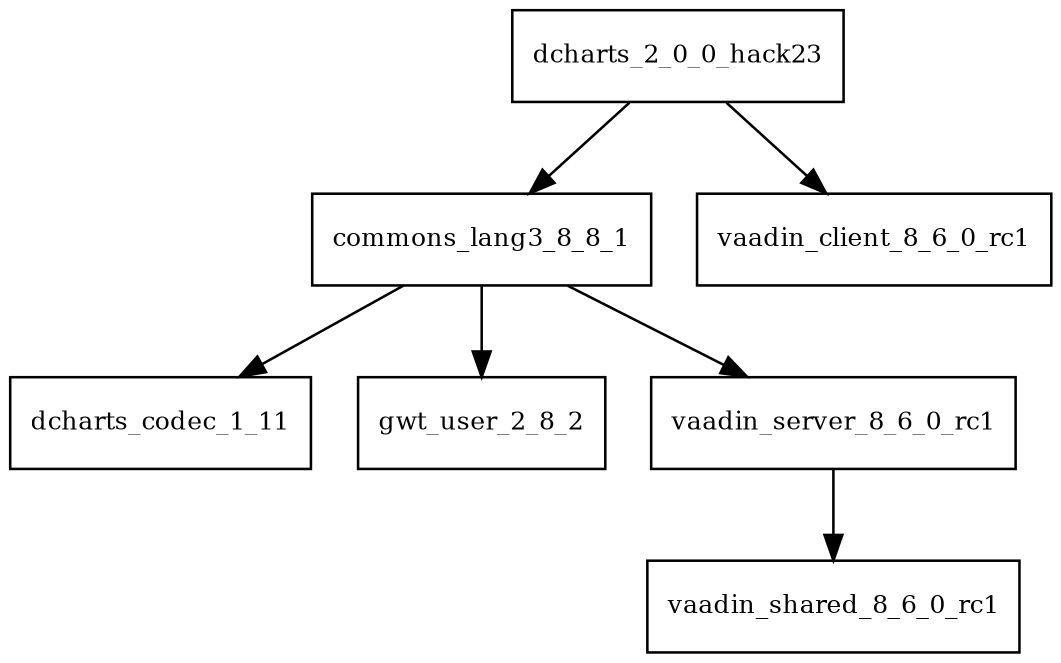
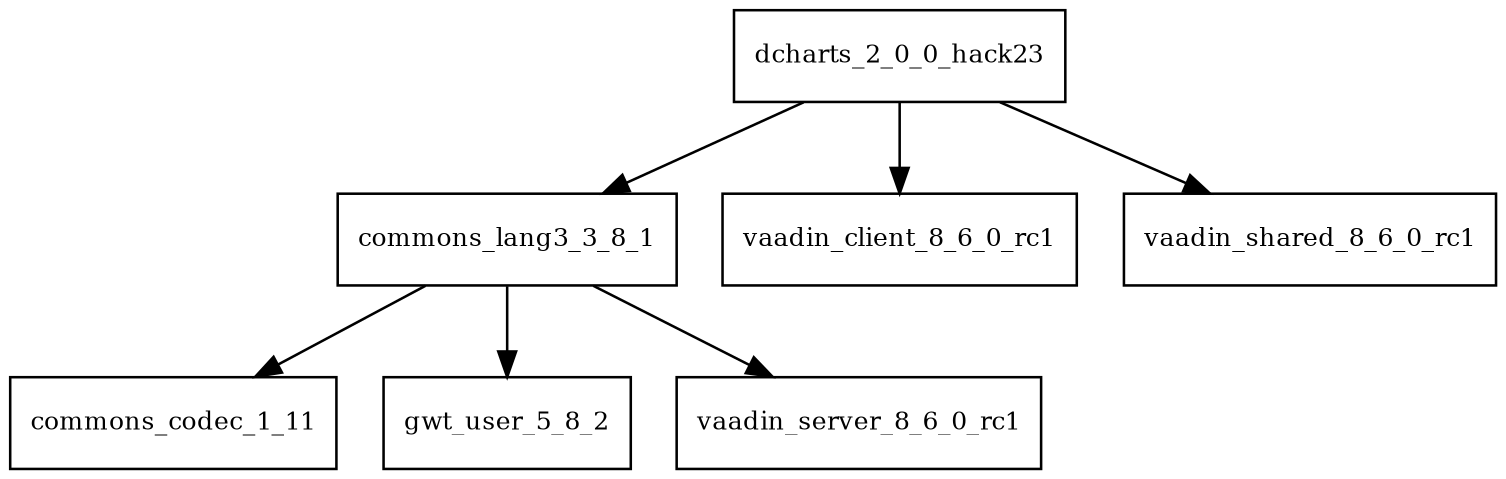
  digraph {
    node [fontsize=10.0 shape=box]
    dcharts_2_0_0_hack23
-   commons_lang3_3_8_1 [label=commons_lang3_8_8_1]
+   commons_lang3_3_8_1
    vaadin_client_8_6_0_rc1
    vaadin_shared_8_6_0_rc1
-   commons_codec_1_11 [label=dcharts_codec_1_11]
-   gwt_user_2_8_2
+   commons_codec_1_11
+   gwt_user_2_8_2 [label=gwt_user_5_8_2]
    vaadin_server_8_6_0_rc1
    dcharts_2_0_0_hack23 -> commons_lang3_3_8_1
    dcharts_2_0_0_hack23 -> vaadin_client_8_6_0_rc1
-   vaadin_server_8_6_0_rc1 -> vaadin_shared_8_6_0_rc1
+   dcharts_2_0_0_hack23 -> vaadin_shared_8_6_0_rc1
    commons_lang3_3_8_1 -> commons_codec_1_11
    commons_lang3_3_8_1 -> gwt_user_2_8_2
    commons_lang3_3_8_1 -> vaadin_server_8_6_0_rc1
  }
